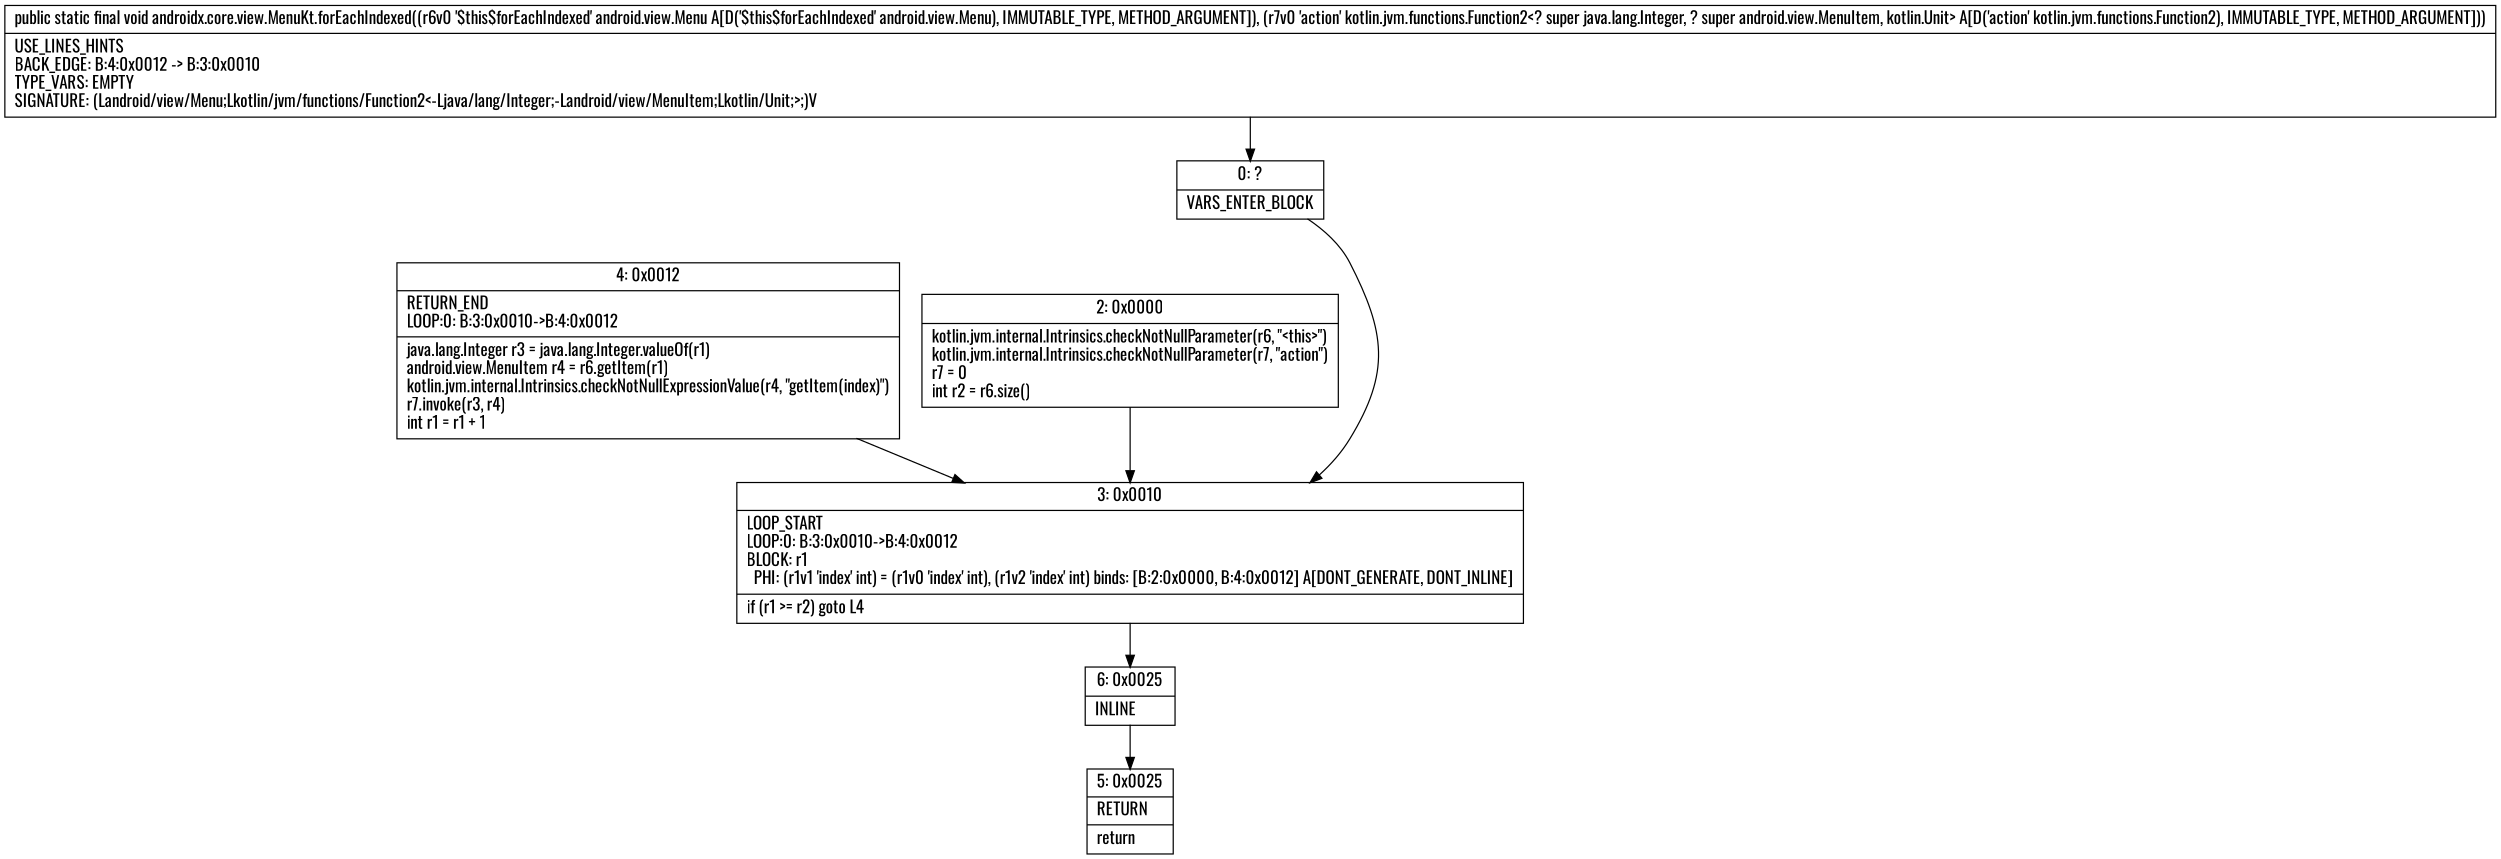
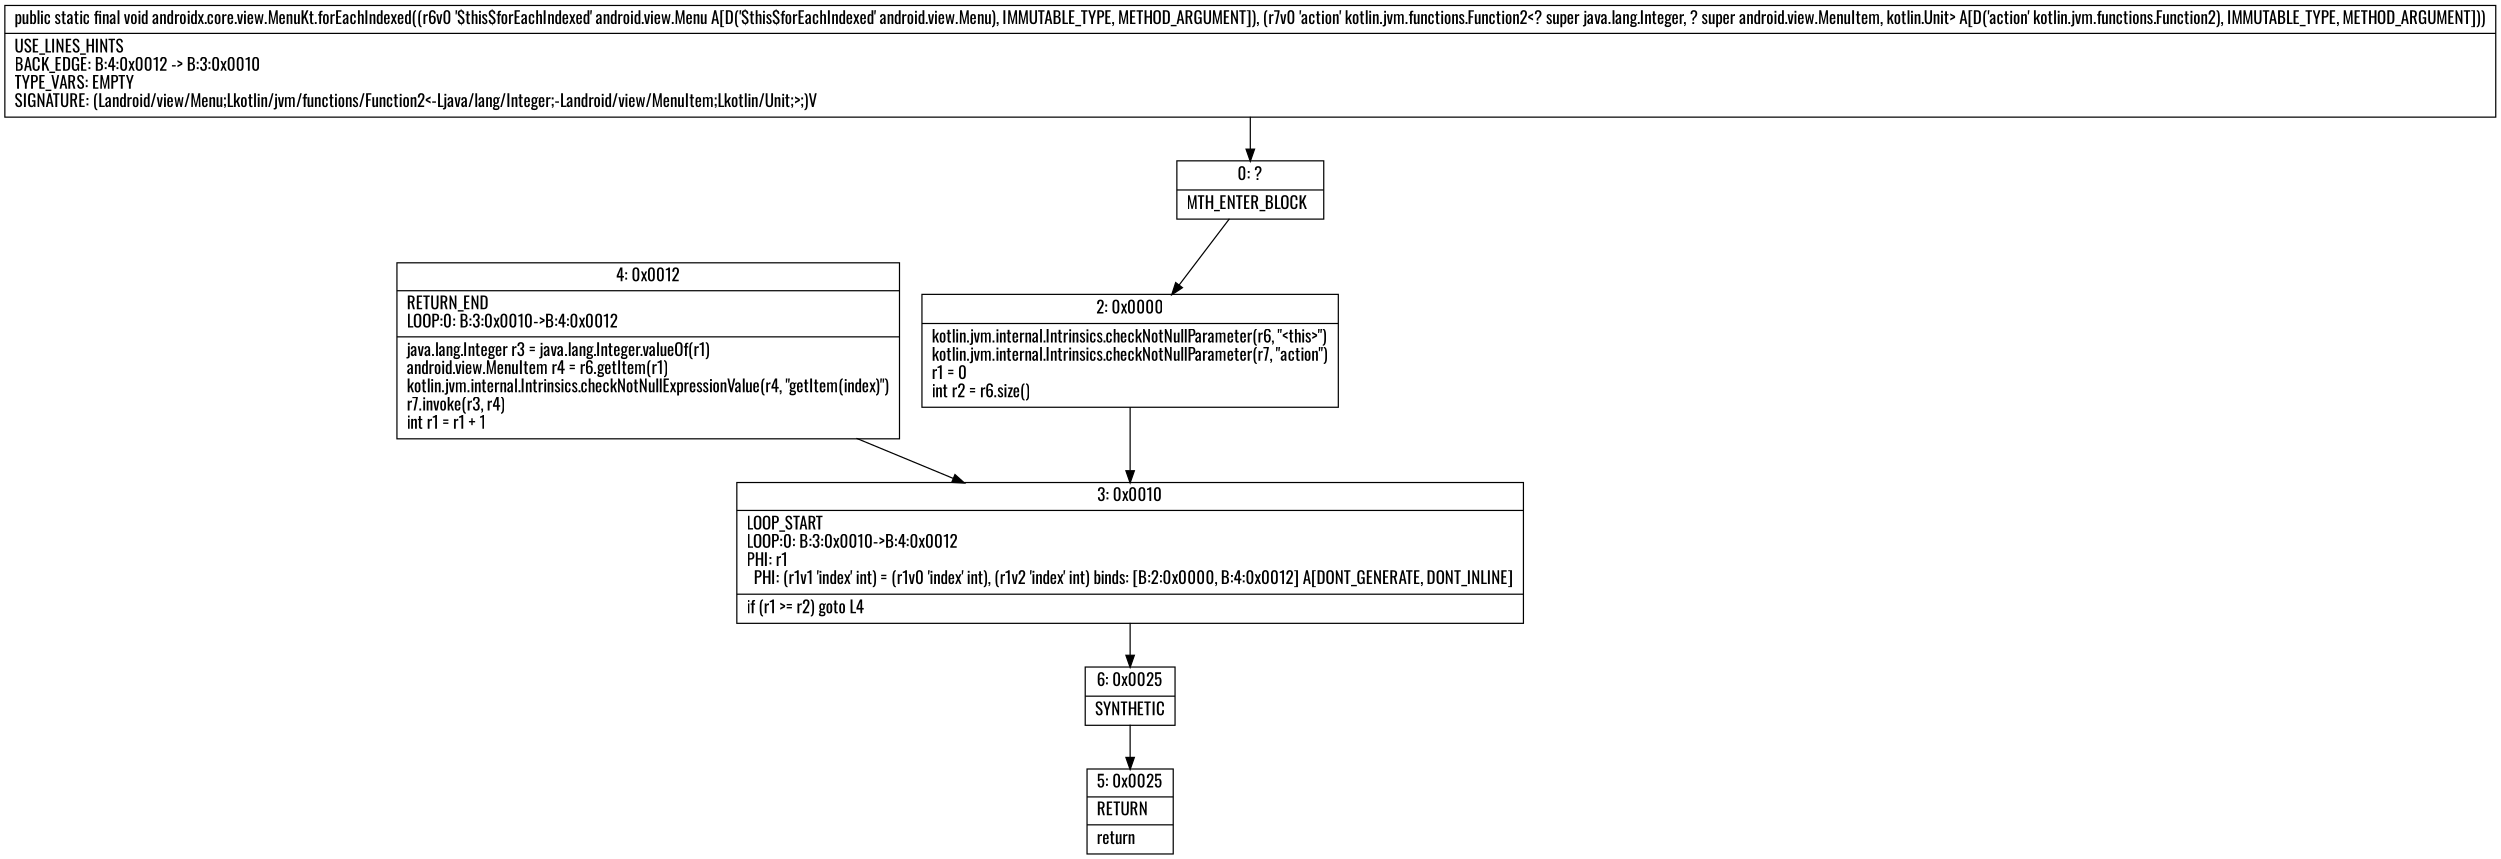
  digraph {
    fontname=Oswald
    node [fontname=Oswald shape=record]
    edge [fontname=Oswald]
-   n1 [label="{0\:\ ?|VARS_ENTER_BLOCK\l}"]
-   n2 [label="{2\:\ 0x0000|kotlin.jvm.internal.Intrinsics.checkNotNullParameter(r6, \"\<this\>\")\lkotlin.jvm.internal.Intrinsics.checkNotNullParameter(r7, \"action\")\lr7 = 0\lint r2 = r6.size()\l}"]
-   n3 [label="{3\:\ 0x0010|LOOP_START\lLOOP:0: B:3:0x0010\-\>B:4:0x0012\lBLOCK: r1 \l  PHI: (r1v1 'index' int) = (r1v0 'index' int), (r1v2 'index' int) binds: [B:2:0x0000, B:4:0x0012] A[DONT_GENERATE, DONT_INLINE]\l|if (r1 \>= r2) goto L4\l}"]
-   n4 [label="{6\:\ 0x0025|INLINE\l}"]
+   n1 [label="{0\:\ ?|MTH_ENTER_BLOCK\l}"]
+   n2 [label="{2\:\ 0x0000|kotlin.jvm.internal.Intrinsics.checkNotNullParameter(r6, \"\<this\>\")\lkotlin.jvm.internal.Intrinsics.checkNotNullParameter(r7, \"action\")\lr1 = 0\lint r2 = r6.size()\l}"]
+   n3 [label="{3\:\ 0x0010|LOOP_START\lLOOP:0: B:3:0x0010\-\>B:4:0x0012\lPHI: r1 \l  PHI: (r1v1 'index' int) = (r1v0 'index' int), (r1v2 'index' int) binds: [B:2:0x0000, B:4:0x0012] A[DONT_GENERATE, DONT_INLINE]\l|if (r1 \>= r2) goto L4\l}"]
+   n4 [label="{6\:\ 0x0025|SYNTHETIC\l}"]
    n5 [label="{4\:\ 0x0012|RETURN_END\lLOOP:0: B:3:0x0010\-\>B:4:0x0012\l|java.lang.Integer r3 = java.lang.Integer.valueOf(r1)\landroid.view.MenuItem r4 = r6.getItem(r1)\lkotlin.jvm.internal.Intrinsics.checkNotNullExpressionValue(r4, \"getItem(index)\")\lr7.invoke(r3, r4)\lint r1 = r1 + 1\l}"]
    n6 [label="{5\:\ 0x0025|RETURN\l|return\l}"]
    n7 [label="{public static final void androidx.core.view.MenuKt.forEachIndexed((r6v0 '$this$forEachIndexed' android.view.Menu A[D('$this$forEachIndexed' android.view.Menu), IMMUTABLE_TYPE, METHOD_ARGUMENT]), (r7v0 'action' kotlin.jvm.functions.Function2\<? super java.lang.Integer, ? super android.view.MenuItem, kotlin.Unit\> A[D('action' kotlin.jvm.functions.Function2), IMMUTABLE_TYPE, METHOD_ARGUMENT]))  | USE_LINES_HINTS\lBACK_EDGE: B:4:0x0012 \-\> B:3:0x0010\lTYPE_VARS: EMPTY\lSIGNATURE: (Landroid\/view\/Menu;Lkotlin\/jvm\/functions\/Function2\<\-Ljava\/lang\/Integer;\-Landroid\/view\/MenuItem;Lkotlin\/Unit;\>;)V\l}"]
-   n1 -> n3
+   n1 -> n2
    n2 -> n3
    n3 -> n4
    n4 -> n6
    n5 -> n3
    n7 -> n1
  }
